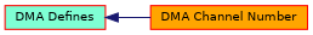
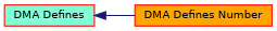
  digraph {
    rankdir=LR
    node [color=red fontname=Helvetica fontsize=10 shape=record style=filled]
-   n1 [fillcolor=orange fontcolor=black height=0.2 label="DMA Channel Number" width=0.4]
+   n1 [fillcolor=orange fontcolor=black height=0.2 label="DMA Defines Number" width=0.4]
    n2 [fillcolor=aquamarine height=0.2 label="DMA Defines" width=0.4]
    n2 -> n1 [color=midnightblue dir=back fontname=Helvetica fontsize=10 labelfontname=Helvetica labelfontsize=10 shape=plaintext style=solid]
  }
